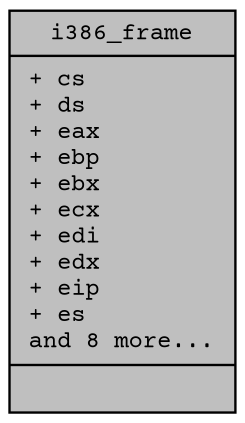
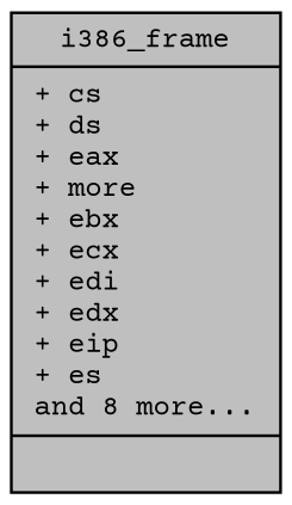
  digraph {
    fontname="Courier Prime"
-   n1 [color=black fillcolor=grey75 fontcolor=black fontname="Courier Prime" fontsize=10 height=0.2 label="{i386_frame\n|+ cs\l+ ds\l+ eax\l+ ebp\l+ ebx\l+ ecx\l+ edi\l+ edx\l+ eip\l+ es\land 8 more...\l|}" shape=record style=filled width=0.4]
+   n1 [color=black fillcolor=grey75 fontcolor=black fontname="Courier Prime" fontsize=10 height=0.2 label="{i386_frame\n|+ cs\l+ ds\l+ eax\l+ more\l+ ebx\l+ ecx\l+ edi\l+ edx\l+ eip\l+ es\land 8 more...\l|}" shape=record style=filled width=0.4]
  }
